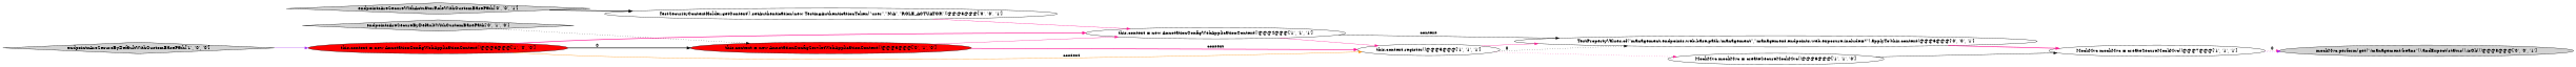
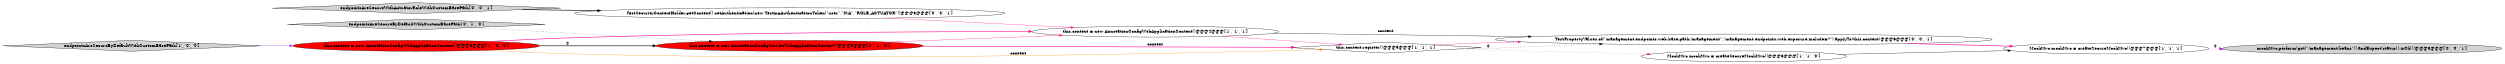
  digraph {
    rankdir=LR
    node [fillcolor=white shape=ellipse style=filled]
    edge [style=solid color=deeppink]
    n1 [label="MockMvc mockMvc = createSecureMockMvc()@@@7@@@['1', '1', '1']"]
    n2 [fillcolor=lightgray label="mockMvc.perform(get(\"/management/beans\")).andExpect(status().isOk())@@@8@@@['0', '0', '1']"]
    n3 [label="MockMvc mockMvc = createSecureMockMvc()@@@6@@@['1', '1', '0']"]
    n4 [fillcolor=lightgray label="endpointsAreSecureByDefaultWithCustomBasePath['1', '0', '0']" shape=diamond]
    n5 [fillcolor=red label="this.context = new AnnotationConfigWebApplicationContext()@@@3@@@['1', '0', '0']"]
    n6 [label="TestPropertyValues.of(\"management.endpoints.web.base-path:/management\",\"management.endpoints.web.exposure.include=*\").applyTo(this.context)@@@6@@@['0', '0', '1']"]
    n7 [fillcolor=red label="this.context = new AnnotationConfigServletWebApplicationContext()@@@3@@@['0', '1', '0']"]
    n8 [label="this.context = new AnnotationConfigWebApplicationContext()@@@4@@@['1', '1', '1']"]
-   n9 [label="this.context.register()@@@5@@@['1', '1', '1']"]
+   n9 [label="this.context.register()@@@5@@@['1', '1', '1']" shape=diamond]
    n10 [fillcolor=lightgray label="endpointsAreSecureWithActuatorRoleWithCustomBasePath['0', '0', '1']" shape=diamond]
    n11 [label="TestSecurityContextHolder.getContext().setAuthentication(new TestingAuthenticationToken(\"user\",\"N/A\",\"ROLE_ACTUATOR\"))@@@3@@@['0', '0', '1']"]
    n12 [fillcolor=lightgray label="endpointsAreSecureByDefaultWithCustomBasePath['0', '1', '0']" shape=diamond]
    n1 -> n2 [label=0 style=dotted]
    n1 -> n2 [style=dotted color=purple]
    n3 -> n1 [color=black]
    n4 -> n5 [color=purple]
    n5 -> n7 [label=0 style=bold color=black]
    n5 -> n8 [style=bold]
    n5 -> n9 [label=context color=darkorange]
    n6 -> n1 [style=bold]
    n7 -> n8
    n7 -> n9 [label=context style=bold]
    n8 -> n6 [label=context color=black]
    n8 -> n9
    n9 -> n3 [style=dotted]
    n9 -> n6
    n9 -> n6 [label=0 style=dotted color=black]
    n10 -> n11 [style=bold color=black]
    n11 -> n8
    n12 -> n7 [style=dotted color=black]
  }
